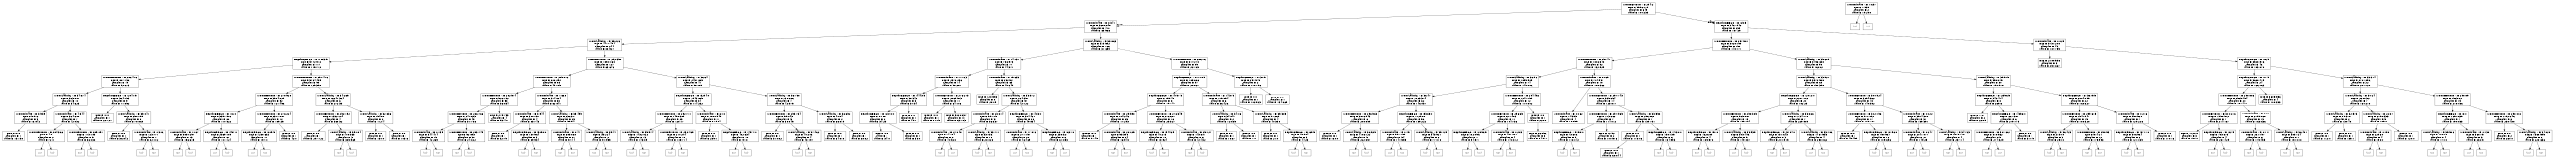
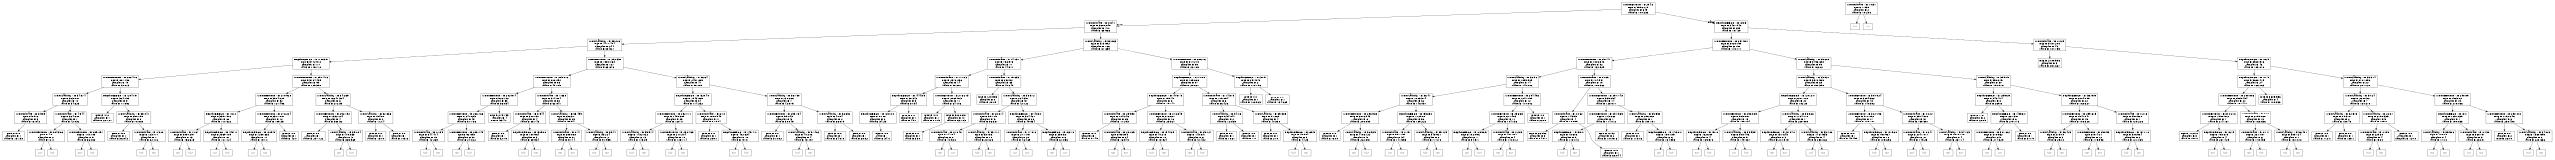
  digraph {
    node [shape=box]
    n1 [label="WOA_TEMP_K <= 294.2\nmse = 5556.175\nsamples = 649\nvalue = 100.235"]
    n2 [label="WOA_Nitrate <= 8.341\nmse = 3680.848\nsamples = 410\nvalue = 65.966"]
    n3 [label="Depth_GEBCO <= -25.5\nmse = 3467.942\nsamples = 239\nvalue = 157.29"]
    n4 [label="WOA_Salinity <= 35.226\nmse = 4417.454\nsamples = 244\nvalue = 88.927"]
    n5 [label="WOA_Salinity <= 33.863\nmse = 615.592\nsamples = 166\nvalue = 31.659"]
    n6 [label="WOA_TEMP_K <= 297.981\nmse = 3028.199\nsamples = 190\nvalue = 148.171"]
    n7 [label="WOA_Nitrate <= 0.029\nmse = 3731.208\nsamples = 49\nvalue = 187.755"]
    n8 [label="Depth_GEBCO <= -1883.5\nmse = 5742.912\nsamples = 117\nvalue = 115.712"]
    n9 [label="WOA_TEMP_K <= 292.358\nmse = 1850.068\nsamples = 127\nvalue = 63.646"]
    n10 [label="WOA_Nitrate <= 14.137\nmse = 736.973\nsamples = 77\nvalue = 44.371"]
    n11 [label="WOA_TEMP_K <= 286.16\nmse = 314.278\nsamples = 89\nvalue = 22.169"]
    n12 [label="WOA_TEMP_K <= 286.476\nmse = 807.136\nsamples = 19\nvalue = 52.673"]
    n13 [label="WOA_TEMP_K <= 291.416\nmse = 5764.435\nsamples = 98\nvalue = 129.398"]
    n14 [label="WOA_TEMP_K <= 289.812\nmse = 606.252\nsamples = 86\nvalue = 45.705"]
    n15 [label="WOA_Salinity <= 36.64\nmse = 2431.869\nsamples = 41\nvalue = 98.189"]
    n16 [label="WOA_Salinity <= 34.674\nmse = 363.801\nsamples = 10\nvalue = 34.623"]
    n17 [label="Depth_GEBCO <= -2041.5\nmse = 564.193\nsamples = 9\nvalue = 71.852"]
    n18 [label="WOA_TEMP_K <= 278.928\nmse = 3984.025\nsamples = 92\nvalue = 121.456"]
    n19 [label="WOA_Salinity <= 34.265\nmse = 16241.364\nsamples = 6\nvalue = 272.35"]
    n20 [label="WOA_Nitrate <= 4.344\nmse = 324.608\nsamples = 7\nvalue = 42.032"]
    n21 [label="WOA_Nitrate <= 3.939\nmse = 9.972\nsamples = 3\nvalue = 16.842"]
    n22 [label="WOA_Salinity <= 35.041\nmse = 250.799\nsamples = 8\nvalue = 78.869"]
    n23 [label="mse = -0.0\nsamples = 1\nvalue = 22.727"]
    n24 [label="WOA_TEMP_K <= 284.366\nmse = 4.0\nsamples = 2\nvalue = 72.0"]
    n25 [label="WOA_TEMP_K <= 285.051\nmse = 173.185\nsamples = 5\nvalue = 36.038"]
    n26 [label="mse = -0.0\nsamples = 1\nvalue = 13.158"]
    n27 [label="(...)"]
    n28 [label="(...)"]
    n29 [label="(...)"]
    n30 [label="(...)"]
    n31 [label="WOA_Nitrate <= 1.657\nmse = 1.539\nsamples = 2\nvalue = 19.298"]
    n32 [label="(...)"]
    n33 [label="(...)"]
    n34 [label="WOA_Nitrate <= 0.306\nmse = 123.771\nsamples = 7\nvalue = 82.102"]
    n35 [label="mse = -0.0\nsamples = 1\nvalue = 36.842"]
    n36 [label="(...)"]
    n37 [label="(...)"]
    n38 [label="WOA_TEMP_K <= 276.224\nmse = 2317.887\nsamples = 12\nvalue = 189.25"]
    n39 [label="Depth_GEBCO <= -16.0\nmse = 3391.906\nsamples = 80\nvalue = 110.522"]
    n40 [label="WOA_Salinity <= 32.836\nmse = 154.88\nsamples = 2\nvalue = 112.4"]
    n41 [label="WOA_TEMP_K <= 292.192\nmse = 1332.704\nsamples = 4\nvalue = 368.32"]
    n42 [label="mse = 0.0\nsamples = 1\nvalue = 42.0"]
    n43 [label="Depth_GEBCO <= -205.5\nmse = 1238.632\nsamples = 11\nvalue = 197.0"]
    n44 [label="Depth_GEBCO <= -457.0\nmse = 2369.189\nsamples = 67\nvalue = 101.124"]
    n45 [label="WOA_Nitrate <= 1.067\nmse = 5850.297\nsamples = 13\nvalue = 156.615"]
    n46 [label="(...)"]
    n47 [label="(...)"]
    n48 [label="(...)"]
    n49 [label="(...)"]
    n50 [label="(...)"]
    n51 [label="(...)"]
    n52 [label="mse = 0.0\nsamples = 1\nvalue = 103.6"]
    n53 [label="mse = 0.0\nsamples = 1\nvalue = 130.0"]
    n54 [label="WOA_Salinity <= 35.084\nmse = 108.363\nsamples = 3\nvalue = 385.969"]
    n55 [label="mse = 0.0\nsamples = 1\nvalue = 297.722"]
    n56 [label="(...)"]
    n57 [label="(...)"]
    n58 [label="WOA_TEMP_K <= 282.574\nmse = 526.792\nsamples = 53\nvalue = 36.834"]
    n59 [label="WOA_Nitrate <= 1.668\nmse = 314.084\nsamples = 33\nvalue = 62.841"]
    n60 [label="Depth_GEBCO <= -3294.0\nmse = 1943.805\nsamples = 34\nvalue = 114.232"]
    n61 [label="WOA_Salinity <= 36.758\nmse = 138.666\nsamples = 7\nvalue = 42.575"]
-   n62 [label="mse = 215.753\nsamples = 4\nvalue = 93.411"]
+   n62 [label="mse = 215.753\nsamples = 4\nmse = 93.411"]
    n63 [label="WOA_TEMP_K <= 286.766\nmse = 241.653\nsamples = 49\nvalue = 31.756"]
    n64 [label="WOA_Salinity <= 35.499\nmse = 236.311\nsamples = 29\nvalue = 59.541"]
    n65 [label="WOA_Nitrate <= 3.944\nmse = 300.757\nsamples = 4\nvalue = 83.743"]
    n66 [label="WOA_TEMP_K <= 283.745\nmse = 52.893\nsamples = 30\nvalue = 24.822"]
    n67 [label="WOA_Nitrate <= 0.139\nmse = 344.414\nsamples = 19\nvalue = 42.269"]
    n68 [label="(...)"]
    n69 [label="(...)"]
    n70 [label="(...)"]
    n71 [label="(...)"]
    n72 [label="WOA_Salinity <= 35.47\nmse = 35.224\nsamples = 2\nvalue = 91.955"]
    n73 [label="WOA_Nitrate <= 0.47\nmse = 685.868\nsamples = 27\nvalue = 57.74"]
    n74 [label="Depth_GEBCO <= -5098.0\nmse = 130.964\nsamples = 3\nvalue = 89.934"]
    n75 [label="mse = 0.0\nsamples = 1\nvalue = 52.79"]
    n76 [label="(...)"]
    n77 [label="(...)"]
    n78 [label="(...)"]
    n79 [label="(...)"]
    n80 [label="(...)"]
    n81 [label="(...)"]
    n82 [label="WOA_Nitrate <= 6.18\nmse = 1800.549\nsamples = 11\nvalue = 87.904"]
    n83 [label="WOA_TEMP_K <= 292.711\nmse = 1458.385\nsamples = 23\nvalue = 128.17"]
    n84 [label="WOA_Salinity <= 36.692\nmse = 4.004\nsamples = 2\nvalue = 66.819"]
    n85 [label="WOA_TEMP_K <= 293.734\nmse = 55.043\nsamples = 5\nvalue = 38.845"]
    n86 [label="Depth_GEBCO <= -4577.0\nmse = 482.634\nsamples = 10\nvalue = 79.01"]
    n87 [label="mse = 0.0\nsamples = 1\nvalue = 239.1"]
    n88 [label="WOA_TEMP_K <= 292.469\nmse = 210.204\nsamples = 10\nvalue = 105.714"]
    n89 [label="WOA_Salinity <= 35.574\nmse = 1732.022\nsamples = 13\nvalue = 143.89"]
    n90 [label="(...)"]
    n91 [label="(...)"]
    n92 [label="(...)"]
    n93 [label="(...)"]
    n94 [label="(...)"]
    n95 [label="(...)"]
    n96 [label="mse = 0.0\nsamples = 1\nvalue = 68.82"]
    n97 [label="mse = -0.0\nsamples = 1\nvalue = 64.818"]
    n98 [label="WOA_Salinity <= 37.462\nmse = 40.206\nsamples = 4\nvalue = 43.197"]
    n99 [label="mse = 0.0\nsamples = 1\nvalue = 31.882"]
    n100 [label="(...)"]
    n101 [label="(...)"]
    n102 [label="WOA_Nitrate <= 11.763\nmse = 2376.236\nsamples = 14\nvalue = 58.287"]
    n103 [label="WOA_Nitrate <= 15.633\nmse = 232.92\nsamples = 63\nvalue = 40.649"]
    n104 [label="Depth_GEBCO <= -118.5\nmse = 183.666\nsamples = 87\nvalue = 20.827"]
    n105 [label="Depth_GEBCO <= -31.5\nmse = 251.948\nsamples = 2\nvalue = 118.796"]
    n106 [label="Depth_GEBCO <= -4443.5\nmse = 38.342\nsamples = 3\nvalue = 37.34"]
    n107 [label="WOA_TEMP_K <= 276.273\nmse = 2869.913\nsamples = 11\nvalue = 64.106"]
    n108 [label="mse = 128.553\nsamples = 8\nvalue = 28.05"]
    n109 [label="WOA_Salinity <= 33.572\nmse = 224.397\nsamples = 57\nvalue = 42.122"]
    n110 [label="mse = 0.0\nsamples = 1\nvalue = 49.7"]
    n111 [label="Depth_GEBCO <= -2378.0\nmse = 0.188\nsamples = 2\nvalue = 34.25"]
    n112 [label="mse = 3020.637\nsamples = 10\nvalue = 63.103"]
    n113 [label="mse = -0.0\nsamples = 1\nvalue = 81.15"]
    n114 [label="mse = 0.0\nvalue = 1\nvalue = 34.0"]
    n115 [label="mse = 0.0\nsamples = 1\nvalue = 35.0"]
    n116 [label="Depth_GEBCO <= -483.0\nmse = 304.421\nsamples = 26\nvalue = 49.834"]
    n117 [label="WOA_Nitrate <= 23.814\nmse = 95.115\nsamples = 31\nvalue = 36.637"]
    n118 [label="Depth_GEBCO <= -631.0\nmse = 238.321\nsamples = 6\nvalue = 61.853"]
    n119 [label="WOA_Nitrate <= 17.816\nmse = 271.157\nsamples = 20\nvalue = 46.469"]
    n120 [label="WOA_Salinity <= 33.711\nmse = 33.736\nsamples = 10\nvalue = 28.023"]
    n121 [label="WOA_Nitrate <= 27.048\nmse = 74.184\nsamples = 21\nvalue = 40.528"]
    n122 [label="(...)"]
    n123 [label="(...)"]
    n124 [label="(...)"]
    n125 [label="(...)"]
    n126 [label="(...)"]
    n127 [label="(...)"]
    n128 [label="(...)"]
    n129 [label="(...)"]
    n130 [label="Depth_GEBCO <= -4057.5\nmse = 155.48\nsamples = 81\nvalue = 19.147"]
    n131 [label="WOA_Nitrate <= 14.375\nmse = 175.854\nsamples = 6\nvalue = 36.426"]
    n132 [label="mse = 0.0\nsamples = 1\nvalue = 102.923"]
    n133 [label="mse = 0.0\nsamples = 1\nvalue = 134.669"]
    n134 [label="WOA_TEMP_K <= 276.349\nmse = 276.607\nsamples = 16\nvalue = 25.327"]
    n135 [label="WOA_Nitrate <= 29.598\nmse = 104.246\nsamples = 65\nvalue = 17.293"]
    n136 [label="WOA_Salinity <= 35.385\nmse = 91.269\nsamples = 4\nvalue = 40.358"]
    n137 [label="WOA_Salinity <= 34.06\nmse = 34.047\nsamples = 2\nvalue = 12.835"]
    n138 [label="WOA_Nitrate <= 25.127\nmse = 143.601\nsamples = 6\nvalue = 42.432"]
    n139 [label="Depth_GEBCO <= -5446.5\nmse = 40.213\nsamples = 10\nvalue = 13.924"]
    n140 [label="WOA_Nitrate <= 28.025\nmse = 93.395\nsamples = 64\nvalue = 16.948"]
    n141 [label="mse = -0.0\nsamples = 1\nvalue = 51.45"]
    n142 [label="(...)"]
    n143 [label="(...)"]
    n144 [label="(...)"]
    n145 [label="(...)"]
    n146 [label="(...)"]
    n147 [label="(...)"]
    n148 [label="Depth_GEBCO <= -69.5\nmse = 19.584\nsamples = 3\nvalue = 44.23"]
    n149 [label="mse = 0.0\nsamples = 1\nvalue = 21.0"]
    n150 [label="mse = 0.0\nsamples = 1\nvalue = 7.0"]
    n151 [label="mse = 0.0\nsamples = 1\nvalue = 18.67"]
    n152 [label="(...)"]
    n153 [label="(...)"]
    n154 [label="WOA_TEMP_K <= 297.47\nmse = 1806.348\nsamples = 92\nvalue = 132.925"]
    n155 [label="WOA_Salinity <= 35.609\nmse = 3756.688\nsamples = 98\nvalue = 162.61"]
    n156 [label="mse = 2180.556\nsamples = 3\nvalue = 251.667"]
    n157 [label="Depth_GEBCO <= -16.5\nmse = 3523.916\nsamples = 46\nvalue = 183.078"]
    n158 [label="WOA_Salinity <= 36.56\nmse = 1899.905\nsamples = 74\nvalue = 140.006"]
    n159 [label="WOA_Nitrate <= 0.069\nmse = 704.531\nsamples = 18\nvalue = 108.362"]
    n160 [label="WOA_Salinity <= 33.927\nmse = 3372.528\nsamples = 68\nvalue = 150.358"]
    n161 [label="WOA_Salinity <= 35.975\nmse = 3508.75\nsamples = 30\nvalue = 190.578"]
    n162 [label="WOA_Salinity <= 36.47\nmse = 1823.314\nsamples = 62\nvalue = 146.037"]
    n163 [label="WOA_TEMP_K <= 294.452\nmse = 1241.755\nsamples = 12\nvalue = 110.802"]
    n164 [label="WOA_Nitrate <= 0.062\nmse = 74.395\nsamples = 4\nvalue = 78.855"]
    n165 [label="WOA_TEMP_K <= 297.743\nmse = 339.694\nsamples = 14\nvalue = 123.817"]
    n166 [label="Depth_GEBCO <= -5365.0\nmse = 1125.88\nsamples = 56\nvalue = 139.222"]
    n167 [label="WOA_TEMP_K <= 296.963\nmse = 3876.543\nsamples = 6\nvalue = 208.889"]
    n168 [label="mse = 0.0\nsamples = 1\nvalue = 220.0"]
    n169 [label="WOA_TEMP_K <= 296.65\nmse = 611.483\nsamples = 11\nvalue = 104.736"]
    n170 [label="WOA_Salinity <= 35.129\nmse = 543.921\nsamples = 2\nvalue = 77.018"]
    n171 [label="WOA_Nitrate <= 0.75\nmse = 997.159\nsamples = 54\nvalue = 141.555"]
    n172 [label="WOA_Salinity <= 36.529\nmse = 4106.122\nsamples = 5\nvalue = 222.857"]
    n173 [label="mse = 0.0\nsamples = 1\nvalue = 160.0"]
    n174 [label="(...)"]
    n175 [label="(...)"]
    n176 [label="(...)"]
    n177 [label="(...)"]
    n178 [label="(...)"]
    n179 [label="(...)"]
    n180 [label="Depth_GEBCO <= -2896.5\nmse = 182.096\nsamples = 7\nvalue = 94.571"]
    n181 [label="WOA_Nitrate <= 0.283\nmse = 487.007\nsamples = 4\nvalue = 140.312"]
    n182 [label="(...)"]
    n183 [label="(...)"]
    n184 [label="(...)"]
    n185 [label="(...)"]
    n186 [label="mse = 26.896\nsamples = 3\nvalue = 84.577"]
    n187 [label="mse = -0.0\nsamples = 1\nvalue = 68.844"]
    n188 [label="WOA_Salinity <= 33.558\nmse = 296.868\nsamples = 7\nvalue = 139.751"]
    n189 [label="WOA_TEMP_K <= 297.965\nmse = 113.662\nsamples = 7\nvalue = 114.012"]
    n190 [label="mse = 0.0\nsamples = 1\nvalue = 173.06"]
    n191 [label="Depth_GEBCO <= -4130.0\nmse = 158.135\nsamples = 6\nvalue = 134.993"]
    n192 [label="Depth_GEBCO <= -58.0\nmse = 73.606\nsamples = 5\nvalue = 118.042"]
    n193 [label="mse = 12.52\nsamples = 2\nvalue = 100.576"]
    n194 [label="(...)"]
    n195 [label="(...)"]
    n196 [label="(...)"]
    n197 [label="(...)"]
    n198 [label="Depth_GEBCO <= -2012.0\nmse = 2287.102\nsamples = 20\nvalue = 182.25"]
    n199 [label="WOA_TEMP_K <= 300.924\nmse = 3294.562\nsamples = 48\nvalue = 140.392"]
    n200 [label="Depth_GEBCO <= -2596.5\nmse = 943.474\nsamples = 8\nvalue = 269.6"]
    n201 [label="Depth_GEBCO <= -3675.5\nmse = 2004.899\nsamples = 22\nvalue = 168.627"]
    n202 [label="WOA_Salinity <= 33.866\nmse = 1734.718\nsamples = 7\nvalue = 229.989"]
    n203 [label="WOA_TEMP_K <= 298.385\nmse = 969.887\nsamples = 13\nvalue = 159.784"]
    n204 [label="WOA_Nitrate <= 0.022\nmse = 3514.308\nsamples = 31\nvalue = 159.391"]
    n205 [label="WOA_TEMP_K <= 302.196\nmse = 971.052\nsamples = 17\nvalue = 105.107"]
    n206 [label="WOA_Salinity <= 33.786\nmse = 1761.533\nsamples = 4\nvalue = 258.062"]
    n207 [label="Depth_GEBCO <= -3784.0\nmse = 131.643\nsamples = 3\nvalue = 201.915"]
    n208 [label="WOA_Salinity <= 33.539\nmse = 303.406\nsamples = 9\nvalue = 149.037"]
    n209 [label="Depth_GEBCO <= -90.0\nmse = 1626.89\nsamples = 4\nvalue = 185.578"]
    n210 [label="(...)"]
    n211 [label="(...)"]
    n212 [label="(...)"]
    n213 [label="(...)"]
    n214 [label="(...)"]
    n215 [label="(...)"]
    n216 [label="(...)"]
    n217 [label="(...)"]
    n218 [label="WOA_Salinity <= 34.723\nmse = 7975.778\nsamples = 4\nvalue = 237.14"]
    n219 [label="WOA_Nitrate <= 0.247\nmse = 2041.077\nsamples = 27\nvalue = 149.25"]
    n220 [label="Depth_GEBCO <= -2156.0\nmse = 750.967\nsamples = 16\nvalue = 109.696"]
    n221 [label="mse = -0.0\nsamples = 1\nvalue = 45.455"]
    n222 [label="(...)"]
    n223 [label="(...)"]
    n224 [label="(...)"]
    n225 [label="(...)"]
    n226 [label="(...)"]
    n227 [label="(...)"]
    n228 [label="Depth_GEBCO <= -4856.0\nmse = 661.387\nsamples = 6\nvalue = 279.775"]
    n229 [label="mse = 1.21\nsamples = 2\nvalue = 228.9"]
    n230 [label="WOA_Nitrate <= 0.216\nmse = 590.928\nsamples = 7\nvalue = 129.226"]
    n231 [label="WOA_TEMP_K <= 299.615\nmse = 1547.541\nsamples = 15\nvalue = 188.328"]
    n232 [label="mse = 0.0\nsamples = 1\nvalue = 317.9"]
    n233 [label="WOA_TEMP_K <= 301.661\nmse = 518.562\nsamples = 5\nvalue = 274.329"]
    n234 [label="(...)"]
    n235 [label="(...)"]
-   n236 [label="mse = 0.0\nsamples = 1\nvalue = 170.16"]
    n237 [label="Depth_GEBCO <= -3711.0\nmse = 306.964\nsamples = 6\nvalue = 121.039"]
    n238 [label="WOA_TEMP_K <= 298.93\nmse = 514.21\nsamples = 12\nvalue = 175.993"]
    n239 [label="WOA_Salinity <= 36.423\nmse = 2150.0\nsamples = 3\nvalue = 250.0"]
    n240 [label="(...)"]
    n241 [label="(...)"]
    n242 [label="(...)"]
    n243 [label="(...)"]
    n244 [label="(...)"]
    n245 [label="(...)"]
    n246 [label="Depth_GEBCO <= -17.5\nmse = 3668.415\nsamples = 24\nvalue = 166.163"]
    n247 [label="WOA_Salinity <= 33.374\nmse = 2701.296\nsamples = 22\nvalue = 201.728"]
    n248 [label="WOA_TEMP_K <= 298.886\nmse = 2565.484\nsamples = 20\nvalue = 181.471"]
    n249 [label="mse = 3605.556\nsamples = 4\nvalue = 108.333"]
    n250 [label="WOA_Salinity <= 30.24\nmse = 2280.32\nsamples = 7\nvalue = 160.218"]
    n251 [label="WOA_TEMP_K <= 298.89\nmse = 1923.82\nsamples = 15\nvalue = 218.036"]
    n252 [label="WOA_Nitrate <= 0.07\nmse = 2195.868\nsamples = 13\nvalue = 163.636"]
    n253 [label="WOA_TEMP_K <= 300.216\nmse = 1590.972\nsamples = 7\nvalue = 214.167"]
    n254 [label="WOA_Salinity <= 36.481\nmse = 3851.24\nsamples = 7\nvalue = 151.818"]
    n255 [label="WOA_Nitrate <= 0.111\nmse = 261.157\nsamples = 6\nvalue = 175.455"]
    n256 [label="Depth_GEBCO <= -22.5\nmse = 783.673\nsamples = 4\nvalue = 231.429"]
    n257 [label="mse = 1720.0\nsamples = 3\nvalue = 190.0"]
    n258 [label="(...)"]
    n259 [label="(...)"]
    n260 [label="(...)"]
    n261 [label="(...)"]
    n262 [label="(...)"]
    n263 [label="(...)"]
    n264 [label="WOA_Salinity <= 22.87\nmse = 2758.333\nsamples = 5\nvalue = 185.0"]
    n265 [label="WOA_Salinity <= 32.573\nmse = 85.378\nsamples = 2\nvalue = 130.48"]
    n266 [label="WOA_TEMP_K <= 298.002\nmse = 1152.246\nsamples = 8\nvalue = 238.438"]
    n267 [label="Depth_GEBCO <= -8.0\nmse = 1657.639\nsamples = 7\nvalue = 190.833"]
-   n268 [label="mse = 0.0\nsamples = 1\nvalue = 120.0"]
+   n268 [label="mse = 0.0\nsamples = 1\nsamples = 120.0"]
    n269 [label="WOA_Nitrate <= 0.198\nmse = 2296.0\nsamples = 4\nvalue = 198.0"]
    n270 [label="mse = 0.0\nsamples = 1\nvalue = 135.1"]
    n271 [label="mse = 0.0\nsamples = 1\nvalue = 112.0"]
    n272 [label="(...)"]
    n273 [label="(...)"]
    n274 [label="WOA_Salinity <= 34.028\nmse = 1368.595\nsamples = 6\nvalue = 228.636"]
-   n275 [label="mse = 0.0\nsamples = 2\nvalue = 260.0"]
+   n275 [label="mse = 0.0\nsamples = 2\nmse = 260.0"]
    n276 [label="WOA_Nitrate <= 0.138\nmse = 368.75\nsamples = 3\nvalue = 232.5"]
    n277 [label="WOA_Salinity <= 35.506\nmse = 1000.0\nsamples = 4\nvalue = 170.0"]
    n278 [label="(...)"]
    n279 [label="(...)"]
    n280 [label="(...)"]
    n281 [label="(...)"]
    n282 [label="(...)"]
    n283 [label="(...)"]
    n1 -> n2 [headlabel=True labelangle=45 labeldistance=2.5]
    n1 -> n3 [headlabel=False labelangle=-45 labeldistance=2.5]
    n2 -> n4
    n2 -> n5
    n3 -> n6
    n3 -> n7
    n4 -> n8
    n4 -> n9
    n5 -> n10
    n5 -> n11
    n6 -> n154
    n6 -> n155
    n7 -> n156
    n7 -> n157
    n8 -> n12
    n8 -> n13
    n9 -> n14
    n9 -> n15
    n10 -> n102
    n10 -> n103
    n11 -> n104
    n11 -> n105
    n12 -> n16
    n12 -> n17
    n13 -> n18
    n13 -> n19
    n14 -> n58
    n14 -> n59
    n15 -> n60
    n15 -> n61
    n16 -> n20
    n16 -> n21
    n17 -> n22
    n17 -> n23
    n18 -> n38
    n18 -> n39
    n19 -> n40
    n19 -> n41
    n20 -> n24
    n20 -> n25
    n21 -> n26
    n22 -> n34
    n22 -> n35
    n24 -> n27
    n24 -> n28
    n25 -> n29
    n25 -> n30
    n31 -> n32
    n31 -> n33
    n34 -> n36
    n34 -> n37
    n38 -> n42
    n38 -> n43
    n39 -> n44
    n39 -> n45
    n40 -> n52
    n40 -> n53
    n41 -> n54
    n41 -> n55
    n43 -> n46
    n43 -> n47
    n44 -> n48
    n44 -> n49
    n45 -> n50
    n45 -> n51
    n54 -> n56
    n54 -> n57
    n58 -> n62
    n58 -> n63
    n59 -> n64
    n59 -> n65
    n60 -> n82
    n60 -> n83
    n61 -> n84
    n61 -> n85
    n63 -> n66
    n63 -> n67
    n64 -> n72
    n64 -> n73
    n65 -> n74
    n65 -> n75
    n66 -> n68
    n66 -> n69
    n67 -> n70
    n67 -> n71
    n72 -> n76
    n72 -> n77
    n73 -> n78
    n73 -> n79
    n74 -> n80
    n74 -> n81
    n82 -> n86
    n82 -> n87
    n83 -> n88
    n83 -> n89
    n84 -> n96
    n84 -> n97
    n85 -> n98
    n85 -> n99
    n86 -> n90
    n86 -> n91
    n88 -> n92
    n88 -> n93
    n89 -> n94
    n89 -> n95
    n98 -> n100
    n98 -> n101
    n102 -> n106
    n102 -> n107
    n103 -> n108
    n103 -> n109
    n104 -> n130
    n104 -> n131
    n105 -> n132
    n105 -> n133
    n106 -> n110
    n106 -> n111
    n107 -> n112
    n107 -> n113
    n109 -> n116
    n109 -> n117
    n111 -> n114
-   n111 -> n115
+   n112 -> n115
    n116 -> n118
    n116 -> n119
    n117 -> n120
    n117 -> n121
    n118 -> n122
    n118 -> n123
    n119 -> n124
    n119 -> n125
    n120 -> n126
    n120 -> n127
    n121 -> n128
    n121 -> n129
    n130 -> n134
    n130 -> n135
    n131 -> n136
    n131 -> n137
    n134 -> n138
    n134 -> n139
    n135 -> n140
    n135 -> n141
    n136 -> n148
    n136 -> n149
    n137 -> n150
    n137 -> n151
    n138 -> n142
    n138 -> n143
    n139 -> n144
    n139 -> n145
    n140 -> n146
    n140 -> n147
    n148 -> n152
    n148 -> n153
    n154 -> n158
    n154 -> n159
    n155 -> n160
    n155 -> n161
    n157 -> n246
    n157 -> n247
    n158 -> n162
    n158 -> n163
    n159 -> n164
    n159 -> n165
    n160 -> n198
    n160 -> n199
    n161 -> n200
    n161 -> n201
    n162 -> n166
    n162 -> n167
    n163 -> n168
    n163 -> n169
-   n168 -> n186
-   n190 -> n187
+   n164 -> n186
+   n164 -> n187
    n165 -> n188
    n165 -> n189
    n166 -> n170
    n166 -> n171
    n167 -> n172
    n167 -> n173
    n169 -> n180
    n169 -> n181
    n170 -> n174
    n170 -> n175
    n171 -> n176
    n171 -> n177
    n172 -> n178
    n172 -> n179
    n180 -> n182
    n180 -> n183
    n181 -> n184
    n181 -> n185
    n188 -> n190
    n188 -> n191
    n189 -> n192
    n189 -> n193
    n191 -> n194
    n191 -> n195
    n192 -> n196
    n192 -> n197
    n198 -> n202
    n198 -> n203
    n199 -> n204
    n199 -> n205
    n200 -> n228
    n200 -> n229
    n201 -> n230
    n201 -> n231
    n202 -> n206
    n202 -> n207
    n203 -> n208
    n203 -> n209
    n204 -> n218
    n204 -> n219
    n205 -> n220
    n205 -> n221
    n206 -> n210
    n206 -> n211
    n207 -> n212
    n207 -> n213
    n208 -> n214
    n208 -> n215
    n209 -> n216
    n209 -> n217
    n218 -> n222
    n218 -> n223
    n219 -> n224
    n219 -> n225
    n220 -> n226
    n220 -> n227
    n228 -> n232
    n228 -> n233
-   n230 -> n236
    n230 -> n237
    n231 -> n238
    n231 -> n239
    n233 -> n234
    n233 -> n235
    n237 -> n240
    n237 -> n241
    n238 -> n242
    n238 -> n243
    n239 -> n244
    n239 -> n245
    n246 -> n248
    n246 -> n249
    n247 -> n250
    n247 -> n251
    n248 -> n252
    n248 -> n253
    n250 -> n264
    n250 -> n265
    n251 -> n266
    n251 -> n267
    n252 -> n254
    n252 -> n255
    n253 -> n256
    n253 -> n257
    n254 -> n258
    n254 -> n259
    n255 -> n260
    n255 -> n261
    n256 -> n262
    n256 -> n263
    n264 -> n268
    n264 -> n269
    n265 -> n270
    n265 -> n271
    n266 -> n274
    n266 -> n275
    n267 -> n276
    n267 -> n277
    n269 -> n272
    n269 -> n273
    n274 -> n278
    n274 -> n279
    n276 -> n280
    n276 -> n281
    n277 -> n282
    n277 -> n283
  }
